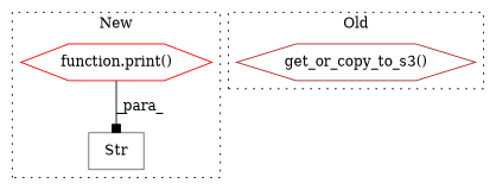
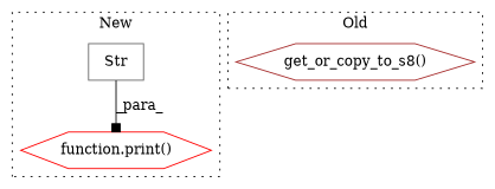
  digraph {
    node [a=75 shape=hexagon]
    n1 [l="6,1" label="function.print()" s="1058,1094" color=red]
    n2 [a=66 l=30 label=Str s=1064 shape=box color=gray40]
-   n3 [l=34 label="get_or_copy_to_s3()" s=649 color=brown]
+   n3 [l=34 label="get_or_copy_to_s8()" s=649 color=brown]
    subgraph cluster_1 {
      label=New
      style=dotted
      n1
      n2
    }
    subgraph cluster_2 {
      label=Old
      style=dotted
      n3
    }
-   n1 -> n2 [label=_para_ arrowhead=box]
+   n2 -> n1 [label=_para_ arrowhead=box]
  }
